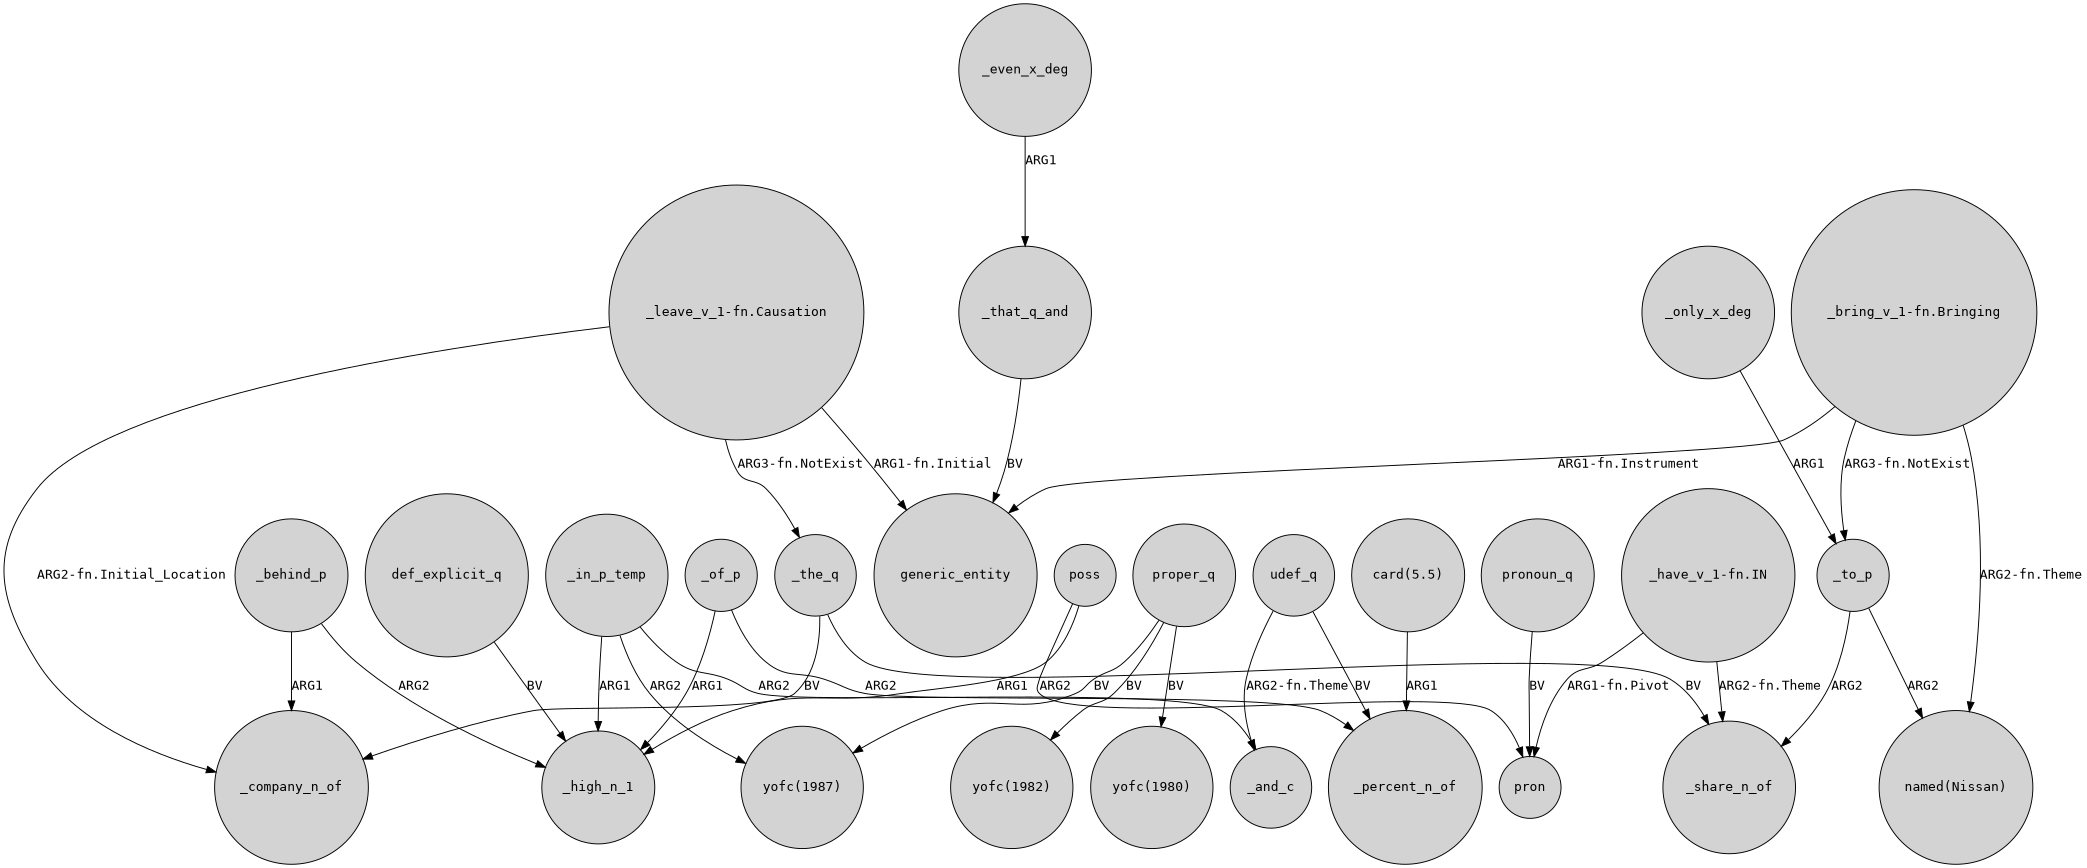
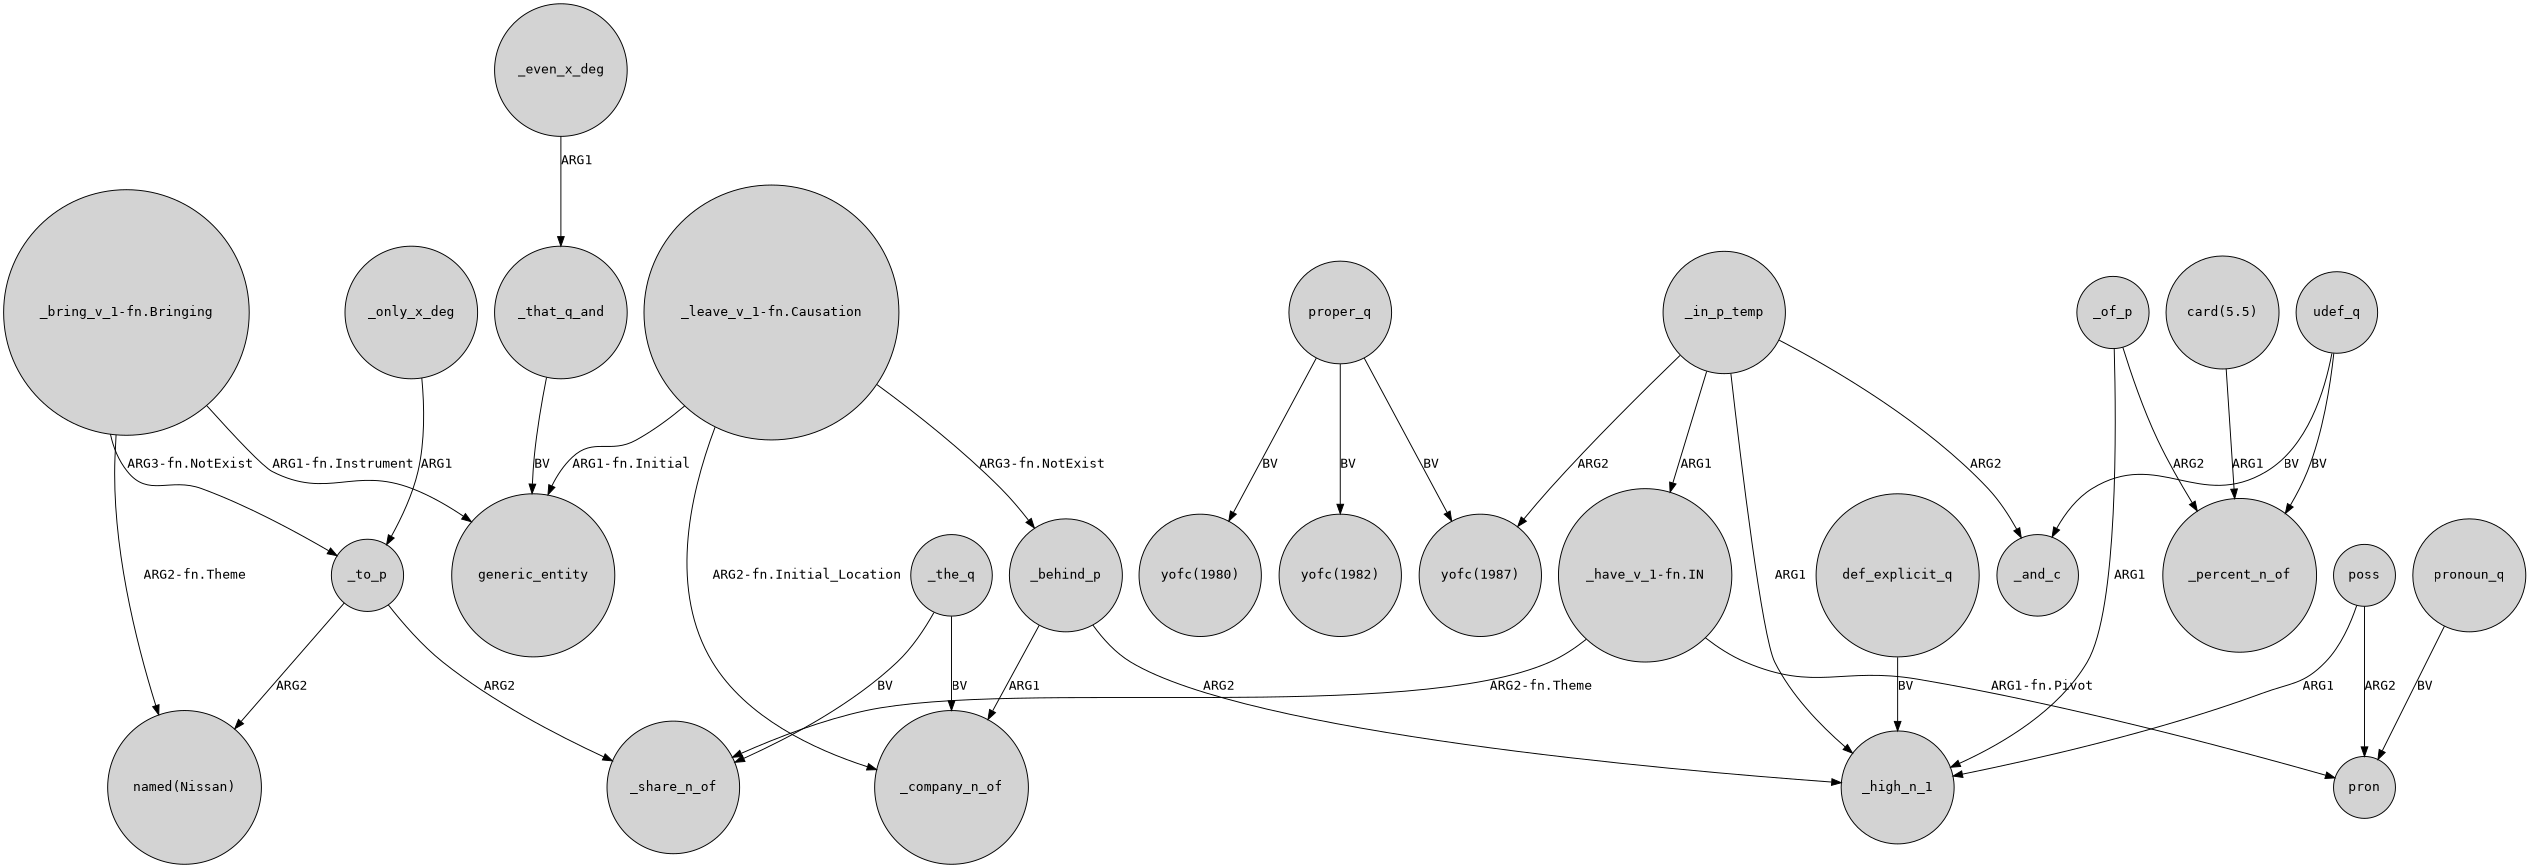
  digraph {
    fontname="DejaVu Sans Mono"
    node [fontname="DejaVu Sans Mono" shape=circle style=filled]
    edge [fontname="DejaVu Sans Mono"]
    "_bring_v_1-fn.Bringing"
    generic_entity
    _to_p
    "named(Nissan)"
    _share_n_of
    proper_q
    "yofc(1982)"
    "yofc(1987)"
    "yofc(1980)"
    _in_p_temp
    _high_n_1
    "_have_v_1-fn.IN"
    _and_c
    pron
    poss
    n16 [label=_that_q_and]
    "_leave_v_1-fn.Causation"
    _behind_p
    _company_n_of
    def_explicit_q
    _the_q
    "card(5.5)"
    _percent_n_of
    pronoun_q
    _of_p
    _only_x_deg
    _even_x_deg
    udef_q
    "_bring_v_1-fn.Bringing" -> generic_entity [label="ARG1-fn.Instrument"]
    "_bring_v_1-fn.Bringing" -> _to_p [label="ARG3-fn.NotExist"]
    "_bring_v_1-fn.Bringing" -> "named(Nissan)" [label="ARG2-fn.Theme"]
    _to_p -> "named(Nissan)" [label=ARG2]
    _to_p -> _share_n_of [label=ARG2]
    proper_q -> "yofc(1982)" [label=BV]
    proper_q -> "yofc(1987)" [label=BV]
    proper_q -> "yofc(1980)" [label=BV]
    _in_p_temp -> "yofc(1987)" [label=ARG2]
    _in_p_temp -> _high_n_1 [label=ARG1]
+   _in_p_temp -> "_have_v_1-fn.IN" [label=ARG1]
    _in_p_temp -> _and_c [label=ARG2]
    "_have_v_1-fn.IN" -> _share_n_of [label="ARG2-fn.Theme"]
    "_have_v_1-fn.IN" -> pron [label="ARG1-fn.Pivot"]
    poss -> _high_n_1 [label=ARG1]
    poss -> pron [label=ARG2]
    n16 -> generic_entity [label=BV]
    "_leave_v_1-fn.Causation" -> generic_entity [label="ARG1-fn.Initial"]
-   "_leave_v_1-fn.Causation" -> _the_q [label="ARG3-fn.NotExist"]
+   "_leave_v_1-fn.Causation" -> _behind_p [label="ARG3-fn.NotExist"]
    "_leave_v_1-fn.Causation" -> _company_n_of [label="ARG2-fn.Initial_Location"]
    _behind_p -> _high_n_1 [label=ARG2]
    _behind_p -> _company_n_of [label=ARG1]
    def_explicit_q -> _high_n_1 [label=BV]
    _the_q -> _share_n_of [label=BV]
    _the_q -> _company_n_of [label=BV]
    "card(5.5)" -> _percent_n_of [label=ARG1]
    pronoun_q -> pron [label=BV]
    _of_p -> _high_n_1 [label=ARG1]
    _of_p -> _percent_n_of [label=ARG2]
    _only_x_deg -> _to_p [label=ARG1]
    _even_x_deg -> n16 [label=ARG1]
-   udef_q -> _and_c [label="ARG2-fn.Theme"]
+   udef_q -> _and_c [label=BV]
    udef_q -> _percent_n_of [label=BV]
  }
